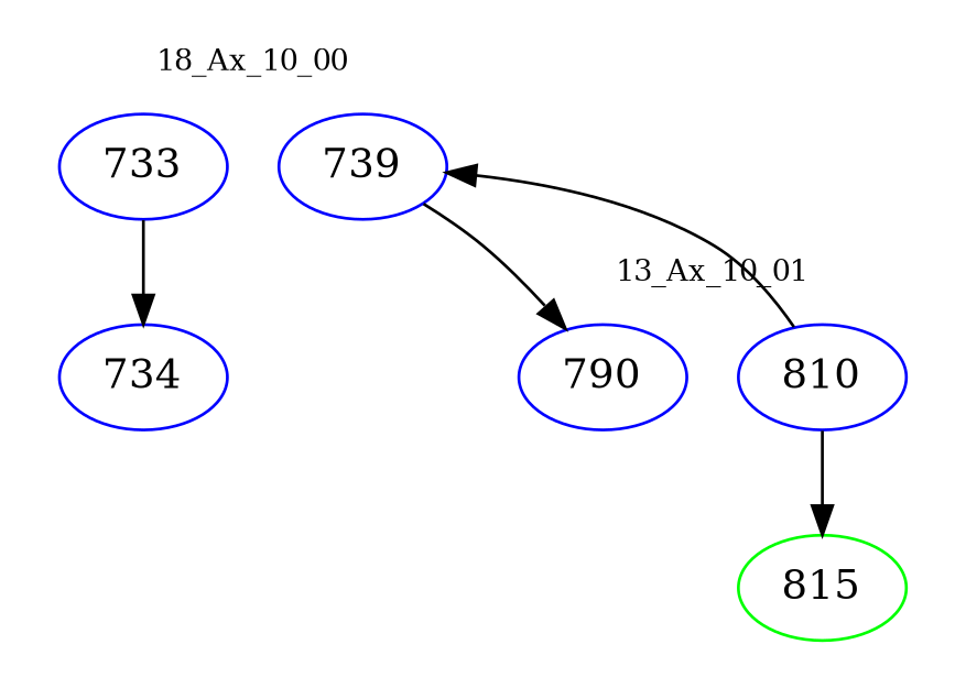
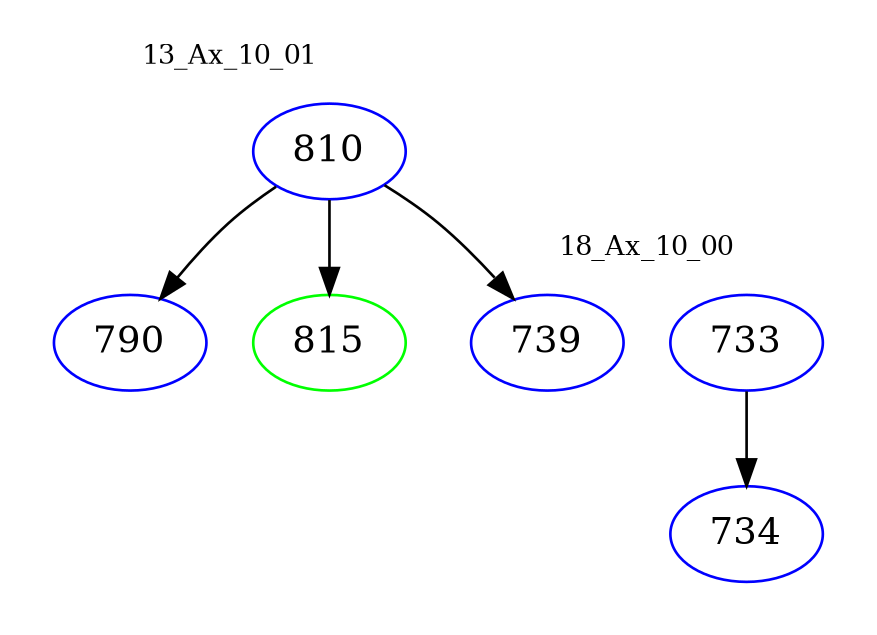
  digraph {
    node [color=blue]
    edge [color=black]
    n1 [label=733]
    n2 [label=739]
    n3 [label=734]
    n4 [label=810]
    n5 [label=790]
    n6 [color=green label=815]
    subgraph cluster_1 {
      color=white
      fontsize=10
      label="18_Ax_10_00"
      n1
      n2
      n3
    }
    subgraph cluster_2 {
      color=white
      fontsize=10
      label="13_Ax_10_01"
      n4
      n5
      n6
    }
    n1 -> n3
    n4 -> n2
-   n2 -> n5
+   n4 -> n5
    n4 -> n6
  }
